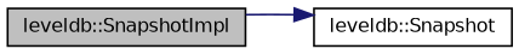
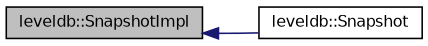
  digraph {
    rankdir=LR
    node [color=black fontname=Helvetica fontsize=10 shape=record style=filled]
    n1 [fillcolor=grey75 fontcolor=black height=0.2 label="leveldb::SnapshotImpl" width=0.4]
    n2 [fillcolor=white height=0.2 label="leveldb::Snapshot" width=0.4]
-   n2 -> n1 [color=midnightblue dir=back fontname=Helvetica fontsize=10 labelfontname=Helvetica labelfontsize=10 style=solid]
+   n1 -> n2 [color=midnightblue dir=back fontname=Helvetica fontsize=10 labelfontname=Helvetica labelfontsize=10 style=solid]
  }
